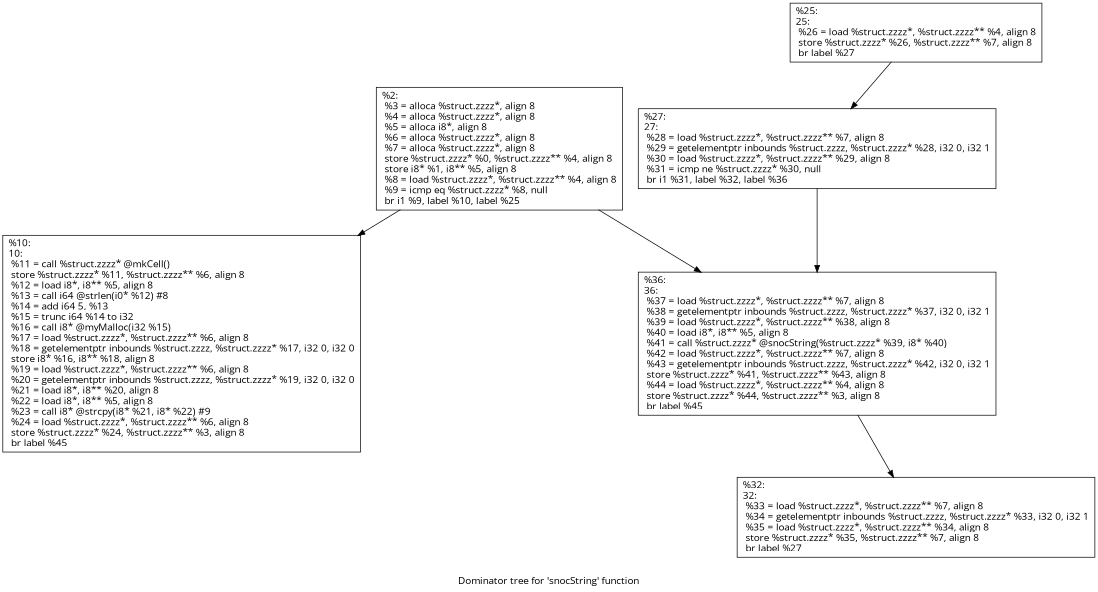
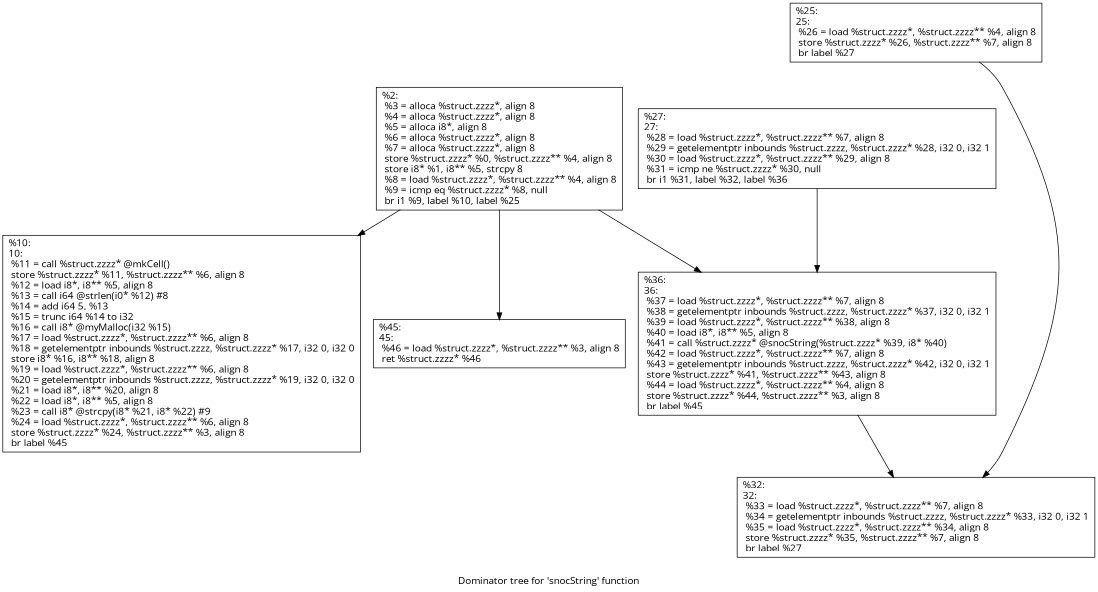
  digraph {
    fontname="Open Sans"
    label="Dominator tree for 'snocString' function"
    node [fontname="Open Sans" shape=record]
    edge [fontname="Open Sans"]
-   n1 [label="{%2:\l  %3 = alloca %struct.zzzz*, align 8\l  %4 = alloca %struct.zzzz*, align 8\l  %5 = alloca i8*, align 8\l  %6 = alloca %struct.zzzz*, align 8\l  %7 = alloca %struct.zzzz*, align 8\l  store %struct.zzzz* %0, %struct.zzzz** %4, align 8\l  store i8* %1, i8** %5, align 8\l  %8 = load %struct.zzzz*, %struct.zzzz** %4, align 8\l  %9 = icmp eq %struct.zzzz* %8, null\l  br i1 %9, label %10, label %25\l}"]
+   n1 [label="{%2:\l  %3 = alloca %struct.zzzz*, align 8\l  %4 = alloca %struct.zzzz*, align 8\l  %5 = alloca i8*, align 8\l  %6 = alloca %struct.zzzz*, align 8\l  %7 = alloca %struct.zzzz*, align 8\l  store %struct.zzzz* %0, %struct.zzzz** %4, align 8\l  store i8* %1, i8** %5, strcpy 8\l  %8 = load %struct.zzzz*, %struct.zzzz** %4, align 8\l  %9 = icmp eq %struct.zzzz* %8, null\l  br i1 %9, label %10, label %25\l}"]
    n2 [label="{%10:\l10:                                               \l  %11 = call %struct.zzzz* @mkCell()\l  store %struct.zzzz* %11, %struct.zzzz** %6, align 8\l  %12 = load i8*, i8** %5, align 8\l  %13 = call i64 @strlen(i0* %12) #8\l  %14 = add i64 5, %13\l  %15 = trunc i64 %14 to i32\l  %16 = call i8* @myMalloc(i32 %15)\l  %17 = load %struct.zzzz*, %struct.zzzz** %6, align 8\l  %18 = getelementptr inbounds %struct.zzzz, %struct.zzzz* %17, i32 0, i32 0\l  store i8* %16, i8** %18, align 8\l  %19 = load %struct.zzzz*, %struct.zzzz** %6, align 8\l  %20 = getelementptr inbounds %struct.zzzz, %struct.zzzz* %19, i32 0, i32 0\l  %21 = load i8*, i8** %20, align 8\l  %22 = load i8*, i8** %5, align 8\l  %23 = call i8* @strcpy(i8* %21, i8* %22) #9\l  %24 = load %struct.zzzz*, %struct.zzzz** %6, align 8\l  store %struct.zzzz* %24, %struct.zzzz** %3, align 8\l  br label %45\l}"]
+   n3 [label="{%45:\l45:                                               \l  %46 = load %struct.zzzz*, %struct.zzzz** %3, align 8\l  ret %struct.zzzz* %46\l}"]
    n4 [label="{%36:\l36:                                               \l  %37 = load %struct.zzzz*, %struct.zzzz** %7, align 8\l  %38 = getelementptr inbounds %struct.zzzz, %struct.zzzz* %37, i32 0, i32 1\l  %39 = load %struct.zzzz*, %struct.zzzz** %38, align 8\l  %40 = load i8*, i8** %5, align 8\l  %41 = call %struct.zzzz* @snocString(%struct.zzzz* %39, i8* %40)\l  %42 = load %struct.zzzz*, %struct.zzzz** %7, align 8\l  %43 = getelementptr inbounds %struct.zzzz, %struct.zzzz* %42, i32 0, i32 1\l  store %struct.zzzz* %41, %struct.zzzz** %43, align 8\l  %44 = load %struct.zzzz*, %struct.zzzz** %4, align 8\l  store %struct.zzzz* %44, %struct.zzzz** %3, align 8\l  br label %45\l}"]
    n5 [label="{%25:\l25:                                               \l  %26 = load %struct.zzzz*, %struct.zzzz** %4, align 8\l  store %struct.zzzz* %26, %struct.zzzz** %7, align 8\l  br label %27\l}"]
    n6 [label="{%27:\l27:                                               \l  %28 = load %struct.zzzz*, %struct.zzzz** %7, align 8\l  %29 = getelementptr inbounds %struct.zzzz, %struct.zzzz* %28, i32 0, i32 1\l  %30 = load %struct.zzzz*, %struct.zzzz** %29, align 8\l  %31 = icmp ne %struct.zzzz* %30, null\l  br i1 %31, label %32, label %36\l}"]
    n7 [label="{%32:\l32:                                               \l  %33 = load %struct.zzzz*, %struct.zzzz** %7, align 8\l  %34 = getelementptr inbounds %struct.zzzz, %struct.zzzz* %33, i32 0, i32 1\l  %35 = load %struct.zzzz*, %struct.zzzz** %34, align 8\l  store %struct.zzzz* %35, %struct.zzzz** %7, align 8\l  br label %27\l}"]
    n1 -> n2
+   n1 -> n3
    n1 -> n4
    n4 -> n7
-   n5 -> n6
+   n5 -> n7
    n6 -> n4
  }
